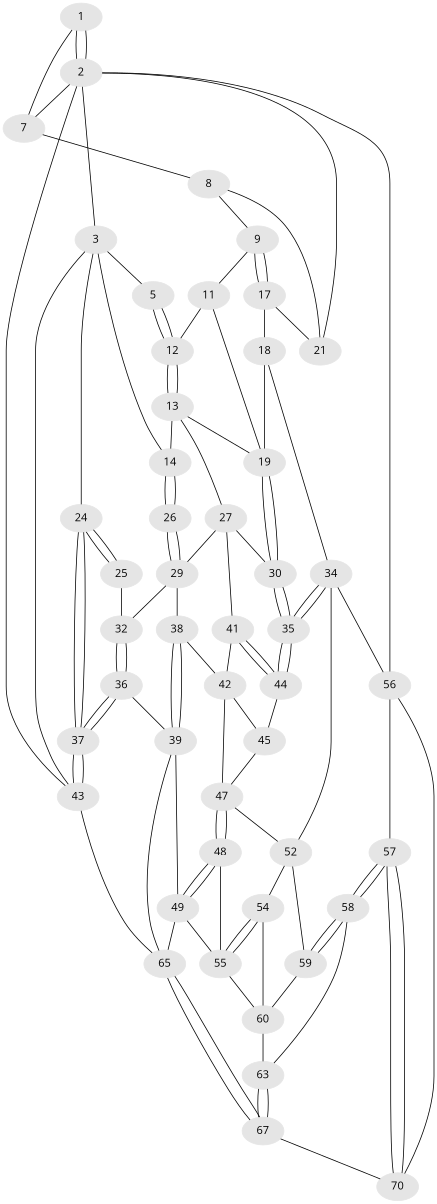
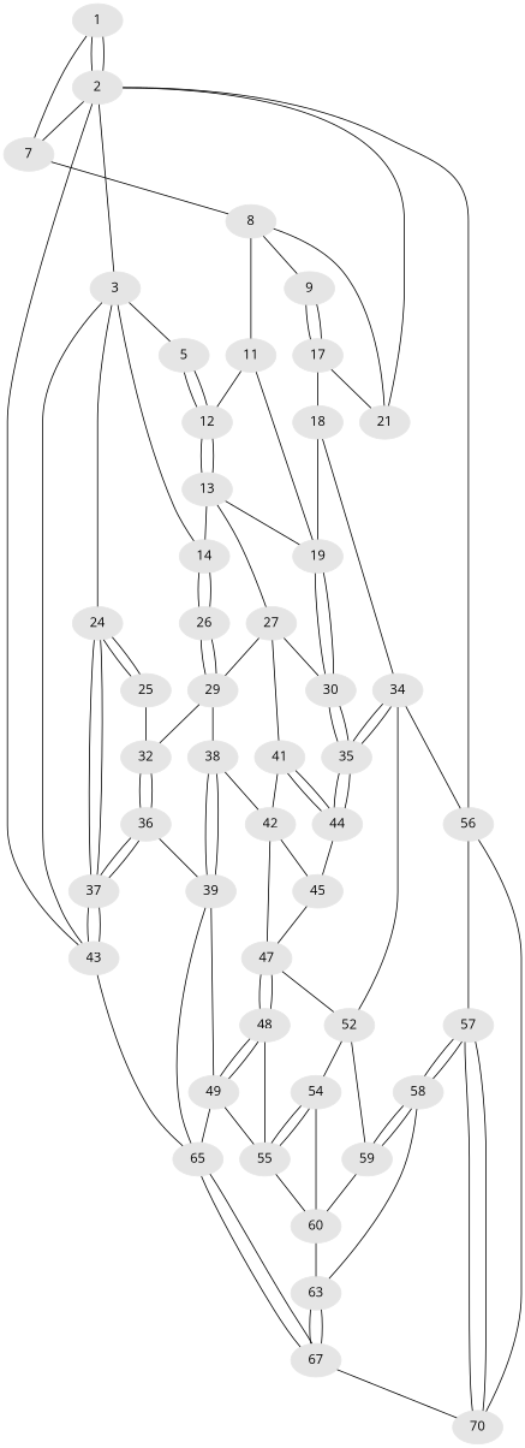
  graph {
    fontname="Open Sans"
    node [color=gray90 fontname="Open Sans" style=filled]
    edge [fontname="Open Sans"]
    2 [super="+68"]
    1
    7 [super="+15"]
    3 [super="+4"]
    21
    43
    56 [super="+69"]
    8 [super="+16"]
    5
    14
    24
    65 [super="+66"]
    57
    70
    12
    26
    25
    37
    13 [super="+23"]
    9 [super="+10"]
    11
    17 [super="+22"]
    19 [super="+20"]
    18 [super="+33"]
    30
    27 [super="+28"]
    29 [super="+31"]
    41
    34 [super="+51"]
    35
    52 [super="+53"]
    32
    36
    38
    44
    42 [super="+46"]
    39 [super="+40"]
    54
    59
    45
    49 [super="+64"]
    47 [super="+50"]
    55 [super="+62"]
    67
    48
    60 [super="+61"]
    63
    58
    2 -- 7
    2 -- 3
    2 -- 21
    2 -- 43
    2 -- 56
    1 -- 2
    1 -- 2
    1 -- 7
    7 -- 8 [weight=2]
    3 -- 43
    3 -- 5
    3 -- 14
    3 -- 24
    43 -- 65
    56 -- 57
    56 -- 70
    8 -- 21
    8 -- 9
    5 -- 12
    5 -- 12
    14 -- 26
    14 -- 26
    24 -- 25
    24 -- 25
    24 -- 37
    24 -- 37
    65 -- 67
    65 -- 67
    57 -- 70
    57 -- 70
    57 -- 58
    57 -- 58
    12 -- 13
    12 -- 13
    26 -- 29
    26 -- 29
    25 -- 32
    37 -- 43
    37 -- 43
    13 -- 14
    13 -- 19
    13 -- 27
-   9 -- 11
+   8 -- 11
    9 -- 17
    9 -- 17
    11 -- 12
    11 -- 19
    17 -- 21
    17 -- 18 [weight=2]
    19 -- 30
    19 -- 30
    18 -- 19
    18 -- 34
    30 -- 35
    30 -- 35
    27 -- 30
    27 -- 29
    27 -- 41
    29 -- 32
    29 -- 38
    41 -- 44
    41 -- 44
    41 -- 42
    34 -- 56
    34 -- 35
    34 -- 35
    34 -- 52
    35 -- 44
    35 -- 44
    52 -- 54
    52 -- 59
    32 -- 36
    32 -- 36
    36 -- 37
    36 -- 37
    36 -- 39
    38 -- 42
    38 -- 39
    38 -- 39
    44 -- 45
    42 -- 45
    42 -- 47
    39 -- 65
    39 -- 49
    54 -- 55
    54 -- 55
    54 -- 60
    59 -- 60
    45 -- 47
    49 -- 65
    49 -- 55
    47 -- 52
    47 -- 48
    47 -- 48
    55 -- 60
    67 -- 70
    48 -- 49
    48 -- 49
    48 -- 55
    60 -- 63
    63 -- 67
    63 -- 67
    58 -- 59
    58 -- 59
    58 -- 63
  }
